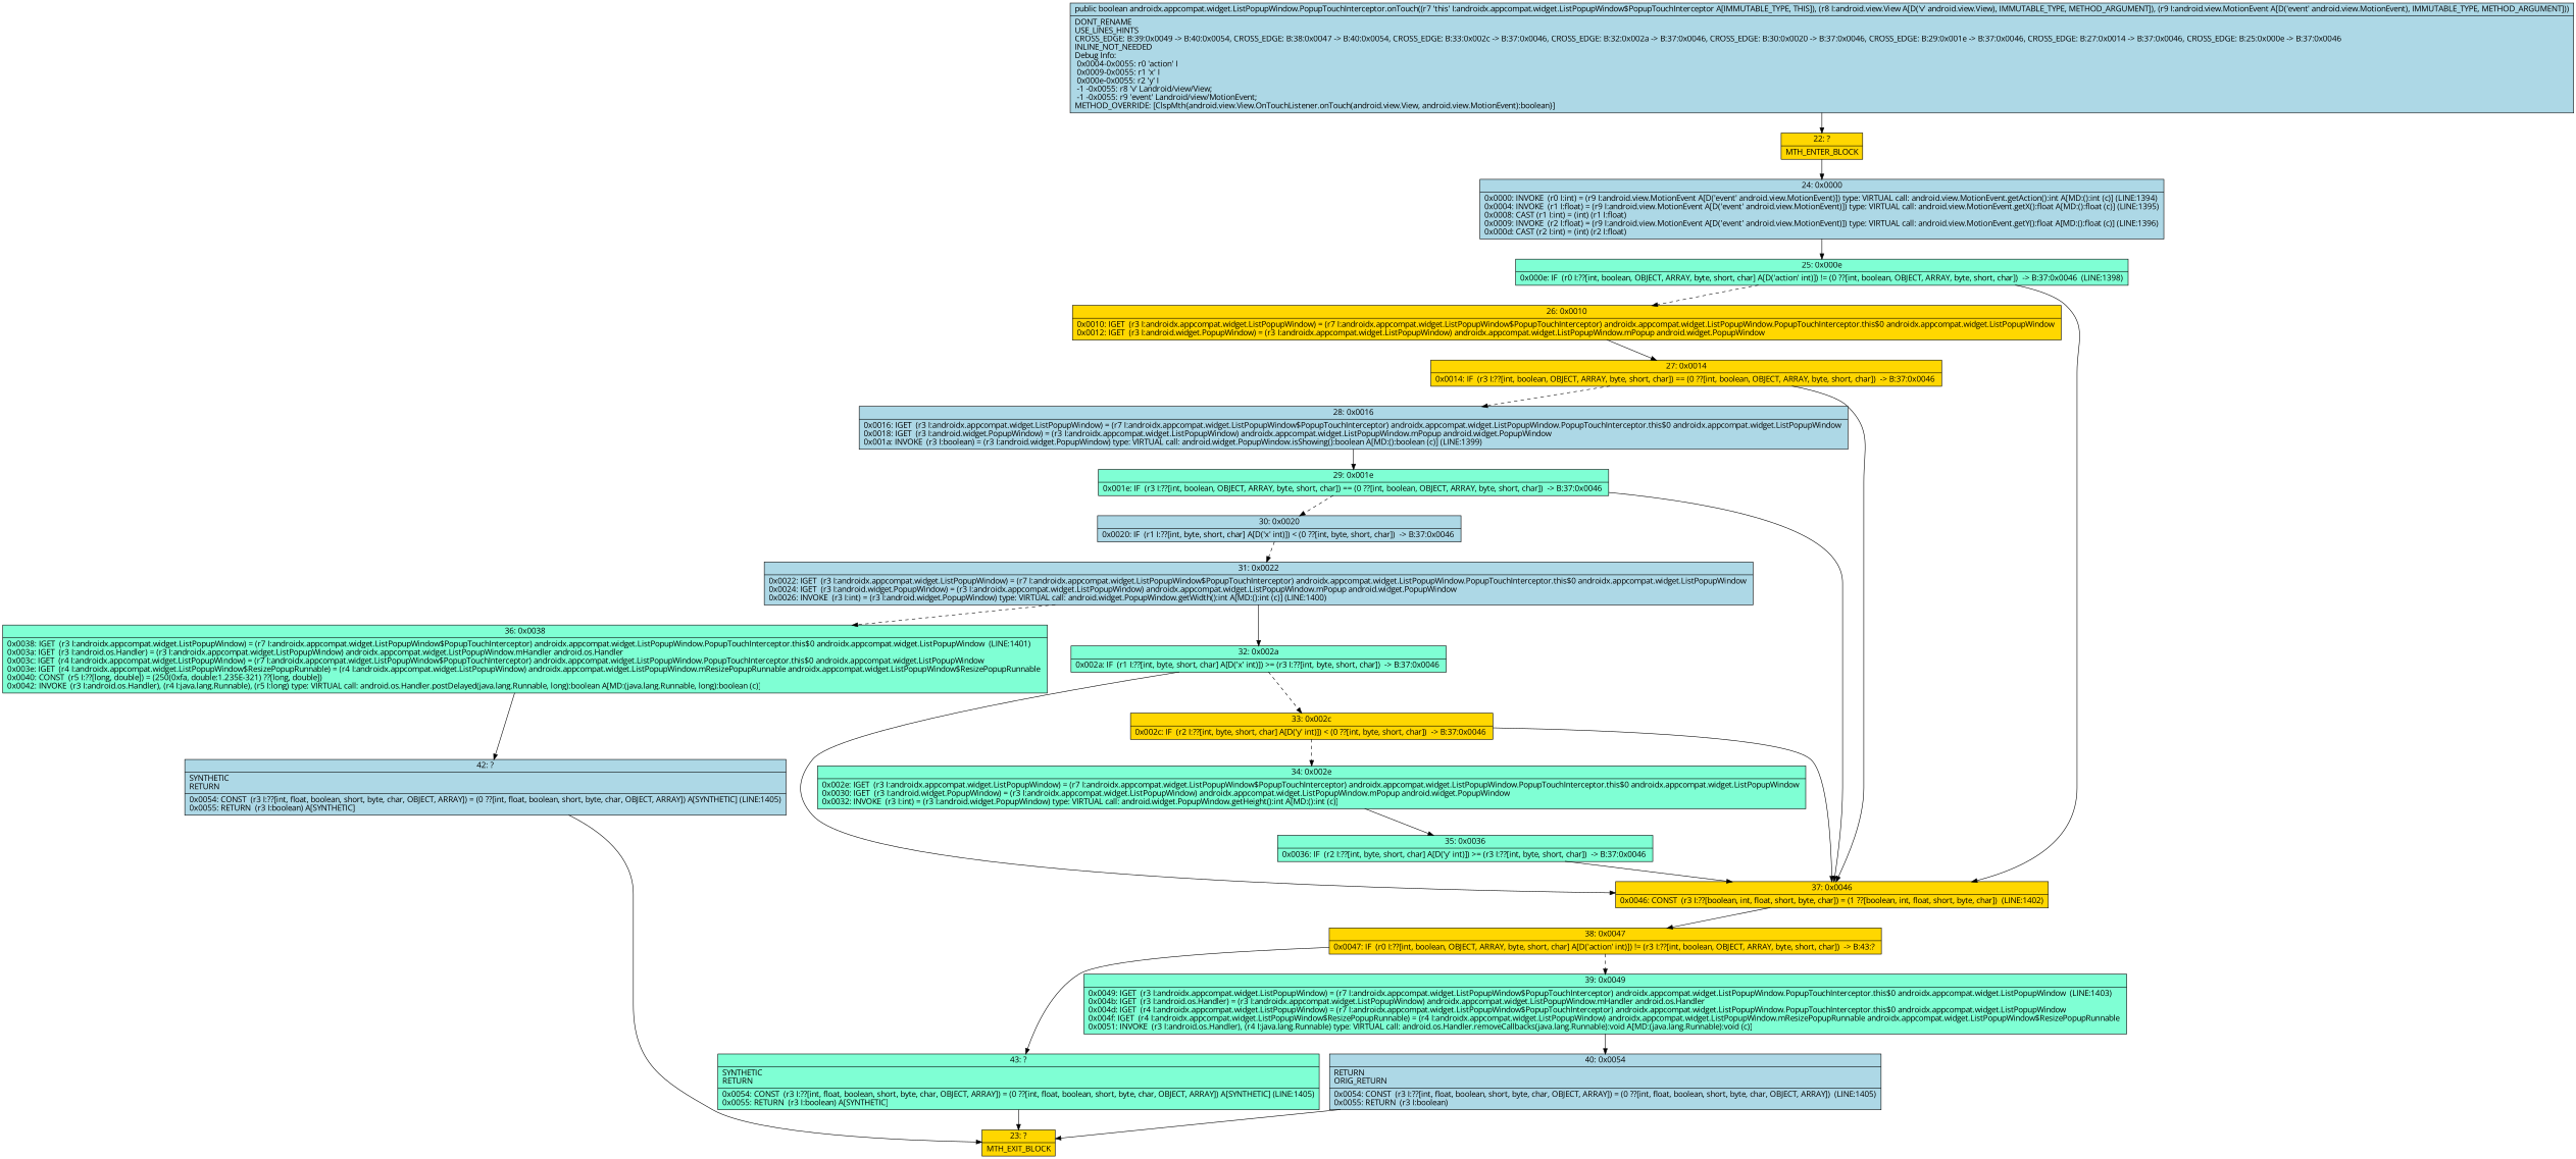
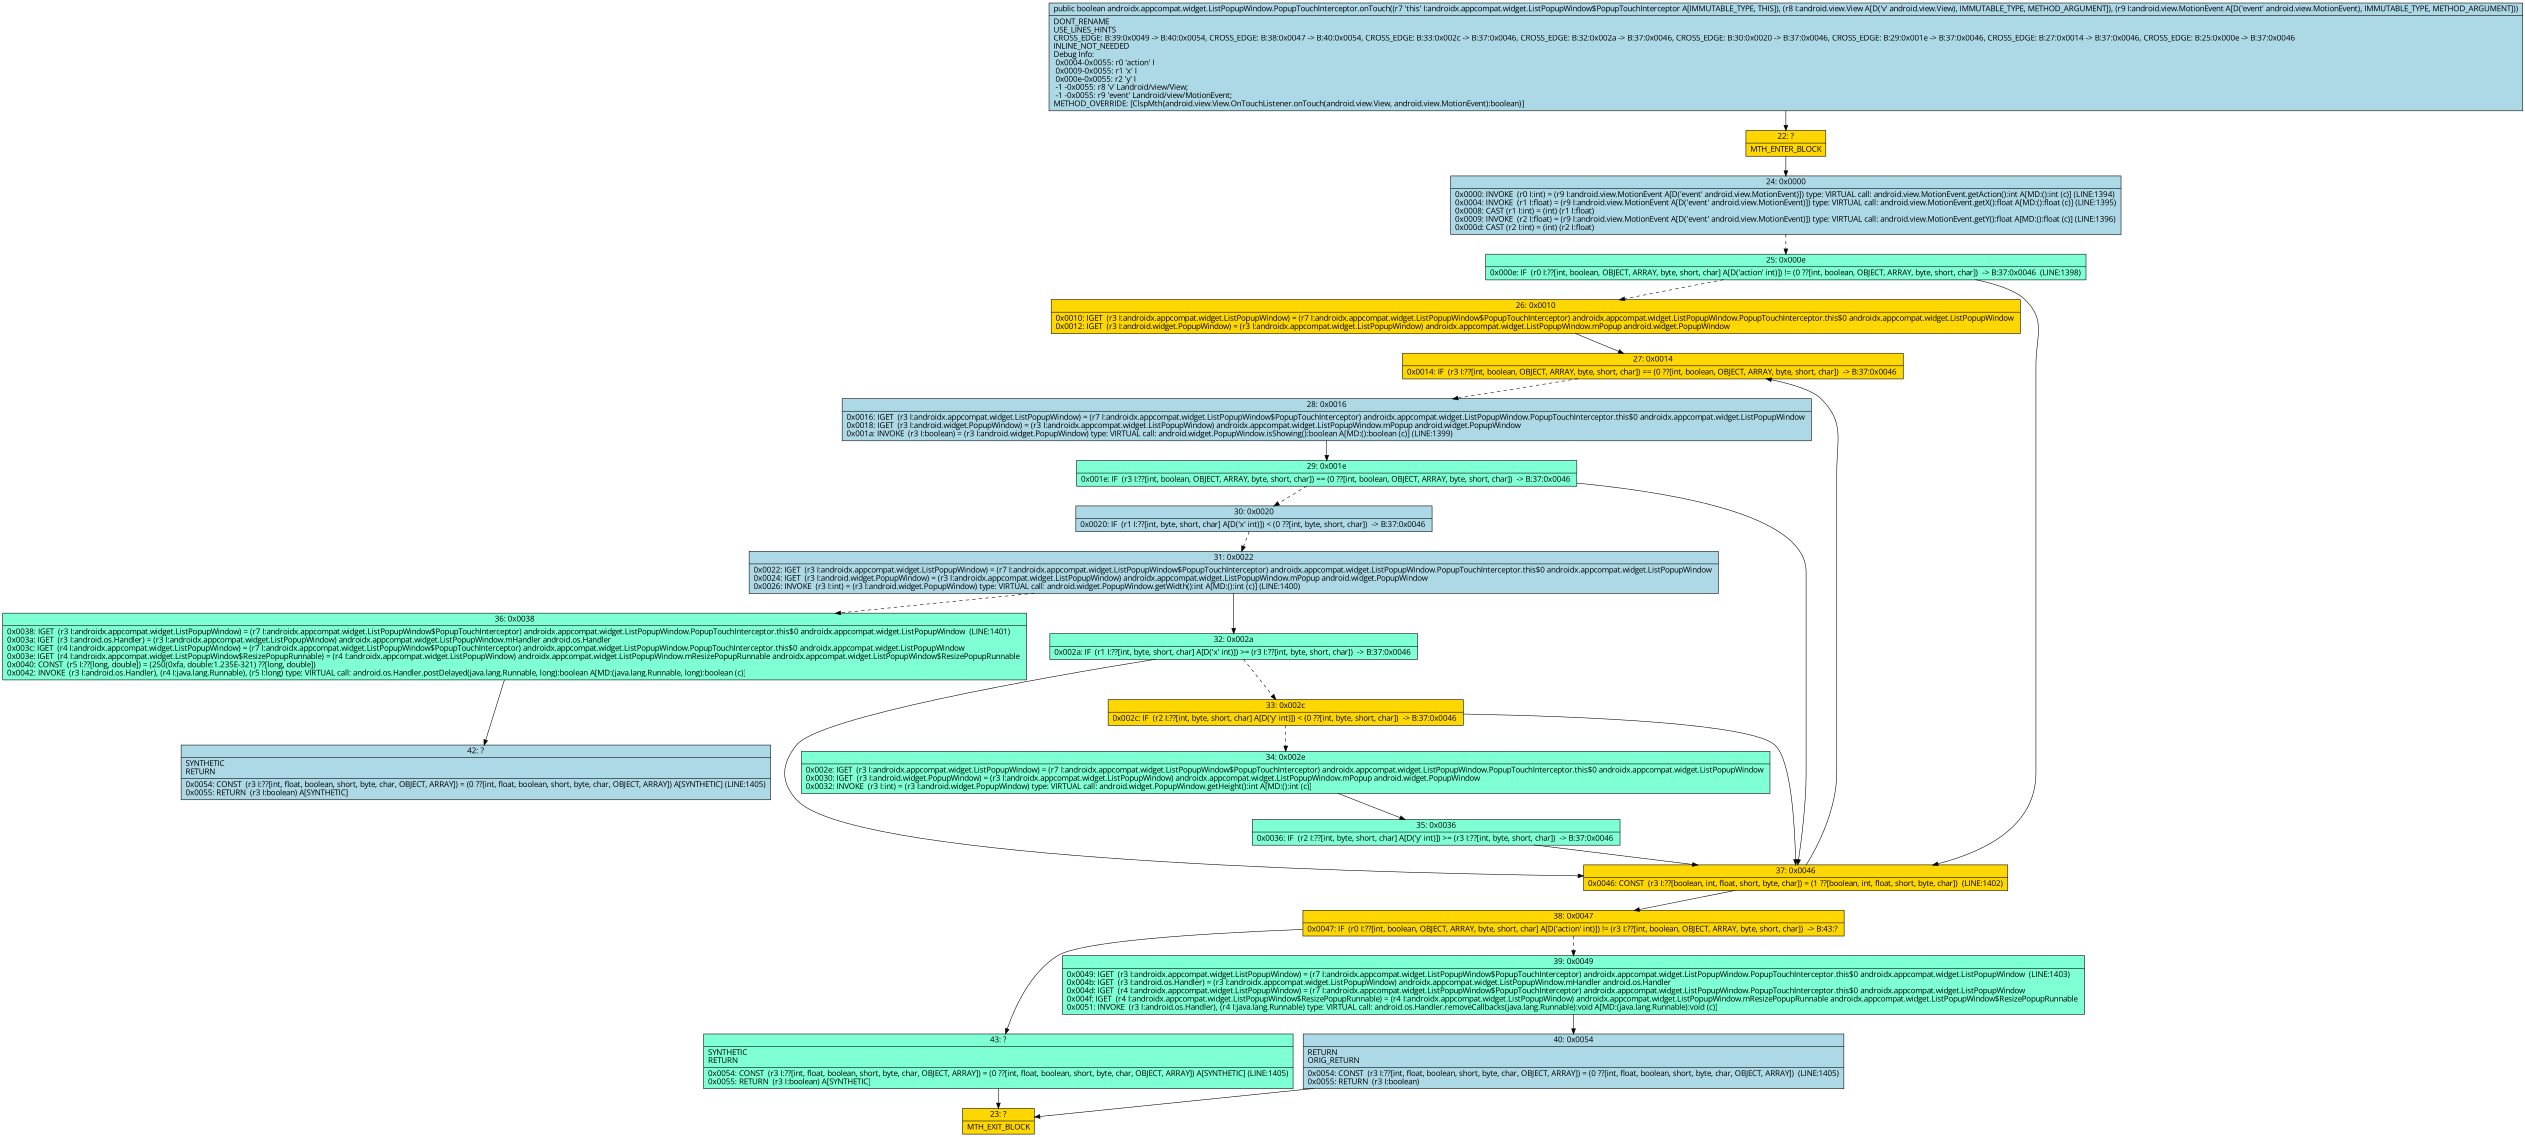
  digraph {
    fontname="Open Sans"
    node [fillcolor=aquamarine fontname="Open Sans" shape=record style=filled]
    edge [fontname="Open Sans"]
    n1 [fillcolor=gold label="{22\:\ ?|MTH_ENTER_BLOCK\l}"]
    n2 [fillcolor=lightblue label="{24\:\ 0x0000|0x0000: INVOKE  (r0 I:int) = (r9 I:android.view.MotionEvent A[D('event' android.view.MotionEvent)]) type: VIRTUAL call: android.view.MotionEvent.getAction():int A[MD:():int (c)] (LINE:1394)\l0x0004: INVOKE  (r1 I:float) = (r9 I:android.view.MotionEvent A[D('event' android.view.MotionEvent)]) type: VIRTUAL call: android.view.MotionEvent.getX():float A[MD:():float (c)] (LINE:1395)\l0x0008: CAST (r1 I:int) = (int) (r1 I:float) \l0x0009: INVOKE  (r2 I:float) = (r9 I:android.view.MotionEvent A[D('event' android.view.MotionEvent)]) type: VIRTUAL call: android.view.MotionEvent.getY():float A[MD:():float (c)] (LINE:1396)\l0x000d: CAST (r2 I:int) = (int) (r2 I:float) \l}"]
    n3 [label="{25\:\ 0x000e|0x000e: IF  (r0 I:??[int, boolean, OBJECT, ARRAY, byte, short, char] A[D('action' int)]) != (0 ??[int, boolean, OBJECT, ARRAY, byte, short, char])  \-\> B:37:0x0046  (LINE:1398)\l}"]
    n4 [fillcolor=gold label="{26\:\ 0x0010|0x0010: IGET  (r3 I:androidx.appcompat.widget.ListPopupWindow) = (r7 I:androidx.appcompat.widget.ListPopupWindow$PopupTouchInterceptor) androidx.appcompat.widget.ListPopupWindow.PopupTouchInterceptor.this$0 androidx.appcompat.widget.ListPopupWindow \l0x0012: IGET  (r3 I:android.widget.PopupWindow) = (r3 I:androidx.appcompat.widget.ListPopupWindow) androidx.appcompat.widget.ListPopupWindow.mPopup android.widget.PopupWindow \l}"]
    n5 [fillcolor=gold label="{37\:\ 0x0046|0x0046: CONST  (r3 I:??[boolean, int, float, short, byte, char]) = (1 ??[boolean, int, float, short, byte, char])  (LINE:1402)\l}"]
    n6 [fillcolor=gold label="{27\:\ 0x0014|0x0014: IF  (r3 I:??[int, boolean, OBJECT, ARRAY, byte, short, char]) == (0 ??[int, boolean, OBJECT, ARRAY, byte, short, char])  \-\> B:37:0x0046 \l}"]
    n7 [fillcolor=gold label="{38\:\ 0x0047|0x0047: IF  (r0 I:??[int, boolean, OBJECT, ARRAY, byte, short, char] A[D('action' int)]) != (r3 I:??[int, boolean, OBJECT, ARRAY, byte, short, char])  \-\> B:43:? \l}"]
    n8 [fillcolor=lightblue label="{28\:\ 0x0016|0x0016: IGET  (r3 I:androidx.appcompat.widget.ListPopupWindow) = (r7 I:androidx.appcompat.widget.ListPopupWindow$PopupTouchInterceptor) androidx.appcompat.widget.ListPopupWindow.PopupTouchInterceptor.this$0 androidx.appcompat.widget.ListPopupWindow \l0x0018: IGET  (r3 I:android.widget.PopupWindow) = (r3 I:androidx.appcompat.widget.ListPopupWindow) androidx.appcompat.widget.ListPopupWindow.mPopup android.widget.PopupWindow \l0x001a: INVOKE  (r3 I:boolean) = (r3 I:android.widget.PopupWindow) type: VIRTUAL call: android.widget.PopupWindow.isShowing():boolean A[MD:():boolean (c)] (LINE:1399)\l}"]
    n9 [label="{29\:\ 0x001e|0x001e: IF  (r3 I:??[int, boolean, OBJECT, ARRAY, byte, short, char]) == (0 ??[int, boolean, OBJECT, ARRAY, byte, short, char])  \-\> B:37:0x0046 \l}"]
    n10 [fillcolor=lightblue label="{30\:\ 0x0020|0x0020: IF  (r1 I:??[int, byte, short, char] A[D('x' int)]) \< (0 ??[int, byte, short, char])  \-\> B:37:0x0046 \l}"]
    n11 [fillcolor=lightblue label="{31\:\ 0x0022|0x0022: IGET  (r3 I:androidx.appcompat.widget.ListPopupWindow) = (r7 I:androidx.appcompat.widget.ListPopupWindow$PopupTouchInterceptor) androidx.appcompat.widget.ListPopupWindow.PopupTouchInterceptor.this$0 androidx.appcompat.widget.ListPopupWindow \l0x0024: IGET  (r3 I:android.widget.PopupWindow) = (r3 I:androidx.appcompat.widget.ListPopupWindow) androidx.appcompat.widget.ListPopupWindow.mPopup android.widget.PopupWindow \l0x0026: INVOKE  (r3 I:int) = (r3 I:android.widget.PopupWindow) type: VIRTUAL call: android.widget.PopupWindow.getWidth():int A[MD:():int (c)] (LINE:1400)\l}"]
    n12 [label="{32\:\ 0x002a|0x002a: IF  (r1 I:??[int, byte, short, char] A[D('x' int)]) \>= (r3 I:??[int, byte, short, char])  \-\> B:37:0x0046 \l}"]
    n13 [label="{36\:\ 0x0038|0x0038: IGET  (r3 I:androidx.appcompat.widget.ListPopupWindow) = (r7 I:androidx.appcompat.widget.ListPopupWindow$PopupTouchInterceptor) androidx.appcompat.widget.ListPopupWindow.PopupTouchInterceptor.this$0 androidx.appcompat.widget.ListPopupWindow  (LINE:1401)\l0x003a: IGET  (r3 I:android.os.Handler) = (r3 I:androidx.appcompat.widget.ListPopupWindow) androidx.appcompat.widget.ListPopupWindow.mHandler android.os.Handler \l0x003c: IGET  (r4 I:androidx.appcompat.widget.ListPopupWindow) = (r7 I:androidx.appcompat.widget.ListPopupWindow$PopupTouchInterceptor) androidx.appcompat.widget.ListPopupWindow.PopupTouchInterceptor.this$0 androidx.appcompat.widget.ListPopupWindow \l0x003e: IGET  (r4 I:androidx.appcompat.widget.ListPopupWindow$ResizePopupRunnable) = (r4 I:androidx.appcompat.widget.ListPopupWindow) androidx.appcompat.widget.ListPopupWindow.mResizePopupRunnable androidx.appcompat.widget.ListPopupWindow$ResizePopupRunnable \l0x0040: CONST  (r5 I:??[long, double]) = (250(0xfa, double:1.235E\-321) ??[long, double]) \l0x0042: INVOKE  (r3 I:android.os.Handler), (r4 I:java.lang.Runnable), (r5 I:long) type: VIRTUAL call: android.os.Handler.postDelayed(java.lang.Runnable, long):boolean A[MD:(java.lang.Runnable, long):boolean (c)]\l}"]
    n14 [fillcolor=gold label="{33\:\ 0x002c|0x002c: IF  (r2 I:??[int, byte, short, char] A[D('y' int)]) \< (0 ??[int, byte, short, char])  \-\> B:37:0x0046 \l}"]
    n15 [label="{34\:\ 0x002e|0x002e: IGET  (r3 I:androidx.appcompat.widget.ListPopupWindow) = (r7 I:androidx.appcompat.widget.ListPopupWindow$PopupTouchInterceptor) androidx.appcompat.widget.ListPopupWindow.PopupTouchInterceptor.this$0 androidx.appcompat.widget.ListPopupWindow \l0x0030: IGET  (r3 I:android.widget.PopupWindow) = (r3 I:androidx.appcompat.widget.ListPopupWindow) androidx.appcompat.widget.ListPopupWindow.mPopup android.widget.PopupWindow \l0x0032: INVOKE  (r3 I:int) = (r3 I:android.widget.PopupWindow) type: VIRTUAL call: android.widget.PopupWindow.getHeight():int A[MD:():int (c)]\l}"]
    n16 [label="{35\:\ 0x0036|0x0036: IF  (r2 I:??[int, byte, short, char] A[D('y' int)]) \>= (r3 I:??[int, byte, short, char])  \-\> B:37:0x0046 \l}"]
    n17 [fillcolor=lightblue label="{42\:\ ?|SYNTHETIC\lRETURN\l|0x0054: CONST  (r3 I:??[int, float, boolean, short, byte, char, OBJECT, ARRAY]) = (0 ??[int, float, boolean, short, byte, char, OBJECT, ARRAY]) A[SYNTHETIC] (LINE:1405)\l0x0055: RETURN  (r3 I:boolean) A[SYNTHETIC]\l}"]
    n18 [fillcolor=gold label="{23\:\ ?|MTH_EXIT_BLOCK\l}"]
    n19 [label="{39\:\ 0x0049|0x0049: IGET  (r3 I:androidx.appcompat.widget.ListPopupWindow) = (r7 I:androidx.appcompat.widget.ListPopupWindow$PopupTouchInterceptor) androidx.appcompat.widget.ListPopupWindow.PopupTouchInterceptor.this$0 androidx.appcompat.widget.ListPopupWindow  (LINE:1403)\l0x004b: IGET  (r3 I:android.os.Handler) = (r3 I:androidx.appcompat.widget.ListPopupWindow) androidx.appcompat.widget.ListPopupWindow.mHandler android.os.Handler \l0x004d: IGET  (r4 I:androidx.appcompat.widget.ListPopupWindow) = (r7 I:androidx.appcompat.widget.ListPopupWindow$PopupTouchInterceptor) androidx.appcompat.widget.ListPopupWindow.PopupTouchInterceptor.this$0 androidx.appcompat.widget.ListPopupWindow \l0x004f: IGET  (r4 I:androidx.appcompat.widget.ListPopupWindow$ResizePopupRunnable) = (r4 I:androidx.appcompat.widget.ListPopupWindow) androidx.appcompat.widget.ListPopupWindow.mResizePopupRunnable androidx.appcompat.widget.ListPopupWindow$ResizePopupRunnable \l0x0051: INVOKE  (r3 I:android.os.Handler), (r4 I:java.lang.Runnable) type: VIRTUAL call: android.os.Handler.removeCallbacks(java.lang.Runnable):void A[MD:(java.lang.Runnable):void (c)]\l}"]
    n20 [label="{43\:\ ?|SYNTHETIC\lRETURN\l|0x0054: CONST  (r3 I:??[int, float, boolean, short, byte, char, OBJECT, ARRAY]) = (0 ??[int, float, boolean, short, byte, char, OBJECT, ARRAY]) A[SYNTHETIC] (LINE:1405)\l0x0055: RETURN  (r3 I:boolean) A[SYNTHETIC]\l}"]
    n21 [fillcolor=lightblue label="{40\:\ 0x0054|RETURN\lORIG_RETURN\l|0x0054: CONST  (r3 I:??[int, float, boolean, short, byte, char, OBJECT, ARRAY]) = (0 ??[int, float, boolean, short, byte, char, OBJECT, ARRAY])  (LINE:1405)\l0x0055: RETURN  (r3 I:boolean) \l}"]
    n22 [fillcolor=lightblue label="{public boolean androidx.appcompat.widget.ListPopupWindow.PopupTouchInterceptor.onTouch((r7 'this' I:androidx.appcompat.widget.ListPopupWindow$PopupTouchInterceptor A[IMMUTABLE_TYPE, THIS]), (r8 I:android.view.View A[D('v' android.view.View), IMMUTABLE_TYPE, METHOD_ARGUMENT]), (r9 I:android.view.MotionEvent A[D('event' android.view.MotionEvent), IMMUTABLE_TYPE, METHOD_ARGUMENT]))  | DONT_RENAME\lUSE_LINES_HINTS\lCROSS_EDGE: B:39:0x0049 \-\> B:40:0x0054, CROSS_EDGE: B:38:0x0047 \-\> B:40:0x0054, CROSS_EDGE: B:33:0x002c \-\> B:37:0x0046, CROSS_EDGE: B:32:0x002a \-\> B:37:0x0046, CROSS_EDGE: B:30:0x0020 \-\> B:37:0x0046, CROSS_EDGE: B:29:0x001e \-\> B:37:0x0046, CROSS_EDGE: B:27:0x0014 \-\> B:37:0x0046, CROSS_EDGE: B:25:0x000e \-\> B:37:0x0046\lINLINE_NOT_NEEDED\lDebug Info:\l  0x0004\-0x0055: r0 'action' I\l  0x0009\-0x0055: r1 'x' I\l  0x000e\-0x0055: r2 'y' I\l  \-1 \-0x0055: r8 'v' Landroid\/view\/View;\l  \-1 \-0x0055: r9 'event' Landroid\/view\/MotionEvent;\lMETHOD_OVERRIDE: [ClspMth\{android.view.View.OnTouchListener.onTouch(android.view.View, android.view.MotionEvent):boolean\}]\l}"]
    n1 -> n2
-   n2 -> n3
+   n2 -> n3 [style=dashed]
    n3 -> n4 [style=dashed]
    n3 -> n5
    n4 -> n6
    n5 -> n7
-   n6 -> n5
+   n5 -> n6
    n6 -> n8 [style=dashed]
    n7 -> n19 [style=dashed]
    n7 -> n20
    n8 -> n9
    n9 -> n5
    n9 -> n10 [style=dashed]
    n10 -> n11 [style=dashed]
    n11 -> n12
    n11 -> n13 [style=dashed]
    n12 -> n5
    n12 -> n14 [style=dashed]
    n13 -> n17
    n14 -> n5
    n14 -> n15 [style=dashed]
    n15 -> n16
    n16 -> n5
-   n17 -> n18
    n19 -> n21
    n20 -> n18
    n21 -> n18
    n22 -> n1
  }
